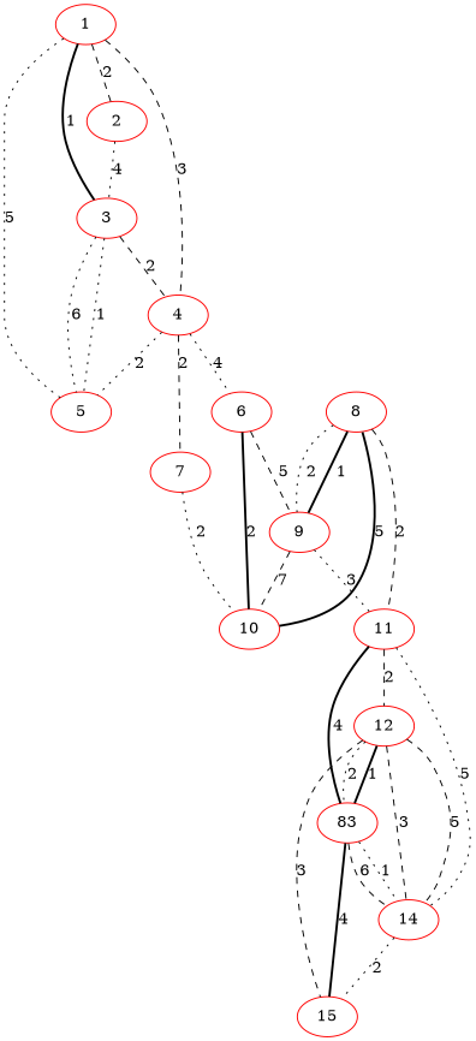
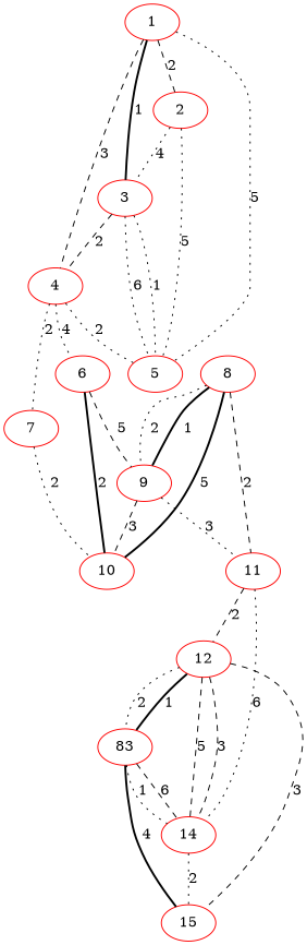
  graph {
    node [color=red weight=1]
    edge [style=dotted]
    1
    2
    3
    4
    5
    6
    7
    9
    10
    8
    11
    12
    n13 [label=83]
    14
    15
    1 -- 2 [label=2 style=dashed]
    1 -- 3 [label=1 style=bold]
    1 -- 4 [label=3 style=dashed]
    1 -- 5 [label=5]
    2 -- 3 [label=4]
+   2 -- 5 [label=5]
    3 -- 4 [label=2 style=dashed]
    3 -- 5 [label=6]
    3 -- 5 [label=1]
    4 -- 5 [label=2]
    4 -- 6 [label=4]
-   4 -- 7 [label=2 style=dashed]
+   4 -- 7 [label=2]
    6 -- 9 [label=5 style=dashed]
    6 -- 10 [label=2 style=bold]
    7 -- 10 [label=2]
-   9 -- 10 [label=7 style=dashed]
+   9 -- 10 [label=3 style=dashed]
    9 -- 11 [label=3]
    8 -- 9 [label=2]
    8 -- 9 [label=1 style=bold]
    8 -- 10 [label=5 style=bold]
    8 -- 11 [label=2 style=dashed]
    11 -- 12 [label=2 style=dashed]
-   11 -- n13 [label=4 style=bold]
-   11 -- 14 [label=5]
+   11 -- 14 [label=6]
    12 -- n13 [label=1 style=bold]
    12 -- n13 [label=2]
    12 -- 14 [label=5 style=dashed]
    12 -- 14 [label=3 style=dashed]
    12 -- 15 [label=3 style=dashed]
    n13 -- 14 [label=6 style=dashed]
    n13 -- 14 [label=1]
    n13 -- 15 [label=4 style=bold]
    14 -- 15 [label=2]
  }
